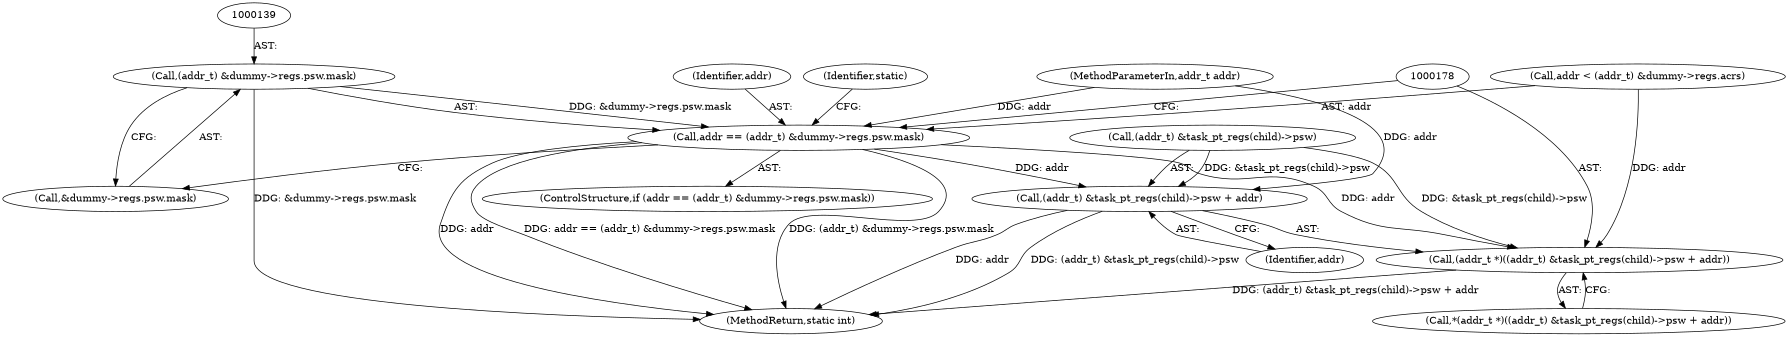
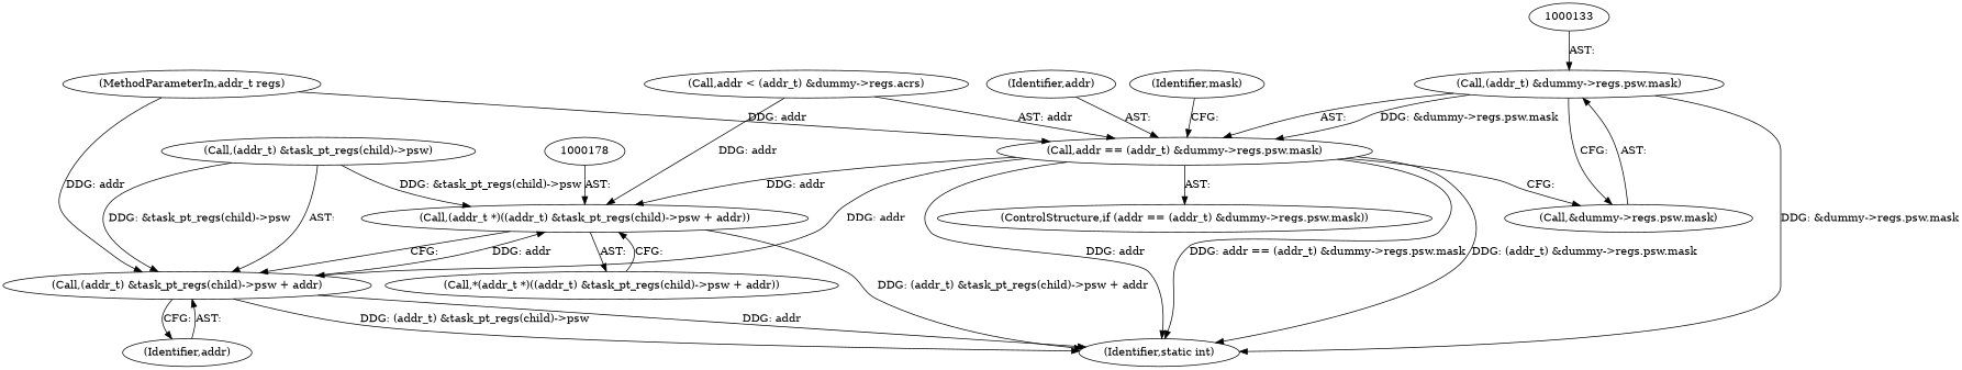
  digraph {
    n1 [label="(Call,(addr_t) &dummy->regs.psw.mask)"]
    n2 [label="(Call,addr == (addr_t) &dummy->regs.psw.mask)"]
    n3 [label="(Call,&dummy->regs.psw.mask)"]
-   n4 [label="(MethodReturn,static int)"]
+   n4 [label="(Identifier,static int)"]
    n5 [label="(Call,(addr_t *)((addr_t) &task_pt_regs(child)->psw + addr))"]
    n6 [label="(Call,(addr_t) &task_pt_regs(child)->psw + addr)"]
    n7 [label="(ControlStructure,if (addr == (addr_t) &dummy->regs.psw.mask))"]
    n8 [label="(Call,*(addr_t *)((addr_t) &task_pt_regs(child)->psw + addr))"]
    n9 [label="(Identifier,addr)"]
    n10 [label="(Identifier,addr)"]
-   n11 [label="(MethodParameterIn,addr_t addr)"]
-   n12 [label="(Identifier,static)"]
+   n11 [label="(MethodParameterIn,addr_t regs)"]
+   n12 [label="(Identifier,mask)"]
    n13 [label="(Call,(addr_t) &task_pt_regs(child)->psw)"]
    n14 [label="(Call,addr < (addr_t) &dummy->regs.acrs)"]
-   1000133 [label=1000139]
+   1000133
    1000178
    n1 -> n2 [label="AST: "]
    n1 -> n2 [label="DDG: &dummy->regs.psw.mask"]
    n1 -> n3 [label="CFG: "]
    n1 -> n4 [label="DDG: &dummy->regs.psw.mask"]
    n2 -> n3 [label="CFG: "]
    n2 -> n4 [label="DDG: addr == (addr_t) &dummy->regs.psw.mask"]
    n2 -> n4 [label="DDG: (addr_t) &dummy->regs.psw.mask"]
    n2 -> n4 [label="DDG: addr"]
    n2 -> n5 [label="DDG: addr"]
    n2 -> n6 [label="DDG: addr"]
    n2 -> n7 [label="AST: "]
    n3 -> n1 [label="AST: "]
    n5 -> n4 [label="DDG: (addr_t) &task_pt_regs(child)->psw + addr"]
+   n5 -> n6 [label="CFG: "]
    n5 -> n8 [label="AST: "]
    n6 -> n4 [label="DDG: addr"]
    n6 -> n4 [label="DDG: (addr_t) &task_pt_regs(child)->psw"]
-   n6 -> n5 [label="AST: "]
+   n6 -> n5 [label="DDG: addr"]
    n6 -> n9 [label="CFG: "]
    n8 -> n5 [label="CFG: "]
    n9 -> n6 [label="AST: "]
    n10 -> n2 [label="AST: "]
    n11 -> n2 [label="DDG: addr"]
    n11 -> n6 [label="DDG: addr"]
    n12 -> n2 [label="CFG: "]
    n13 -> n5 [label="DDG: &task_pt_regs(child)->psw"]
    n13 -> n6 [label="AST: "]
    n13 -> n6 [label="DDG: &task_pt_regs(child)->psw"]
    n14 -> n2 [label="AST: addr"]
    n14 -> n5 [label="DDG: addr"]
    1000133 -> n1 [label="AST: "]
-   1000178 -> n2 [label="CFG: "]
    1000178 -> n5 [label="AST: "]
  }
